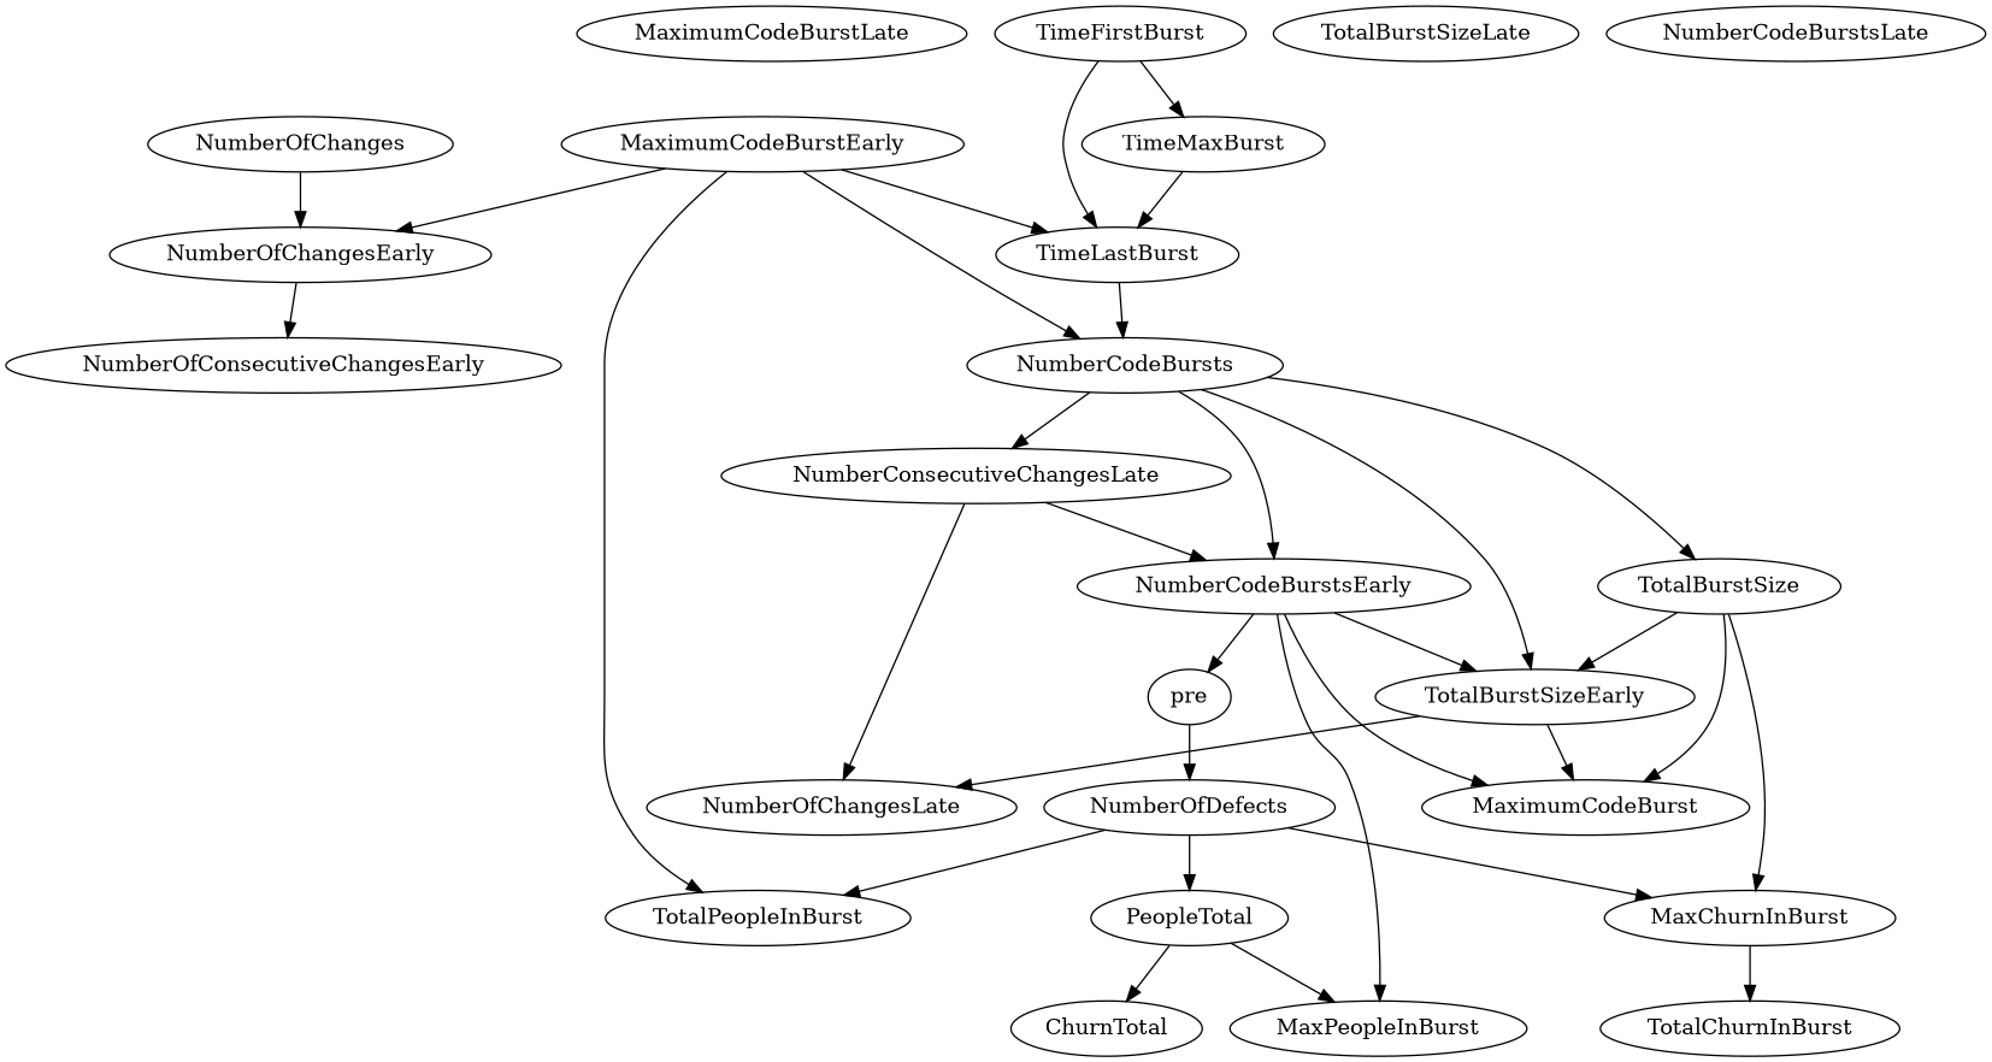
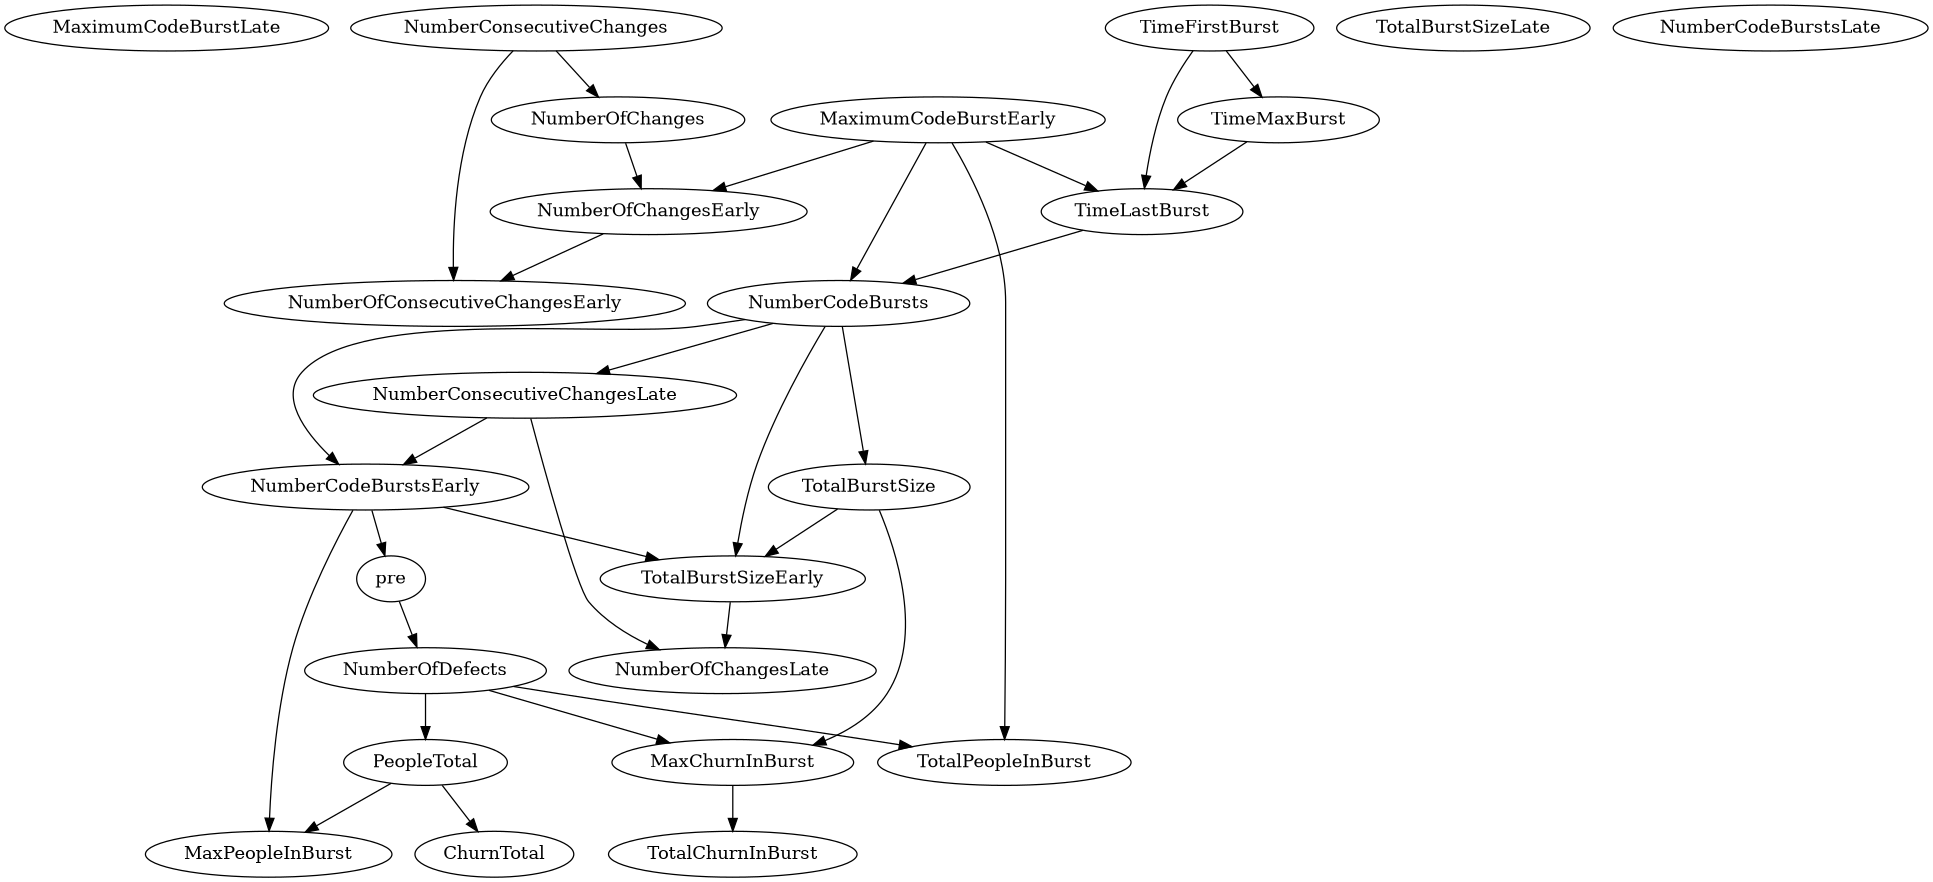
  digraph {
    MaximumCodeBurstLate
    NumberOfChanges
    NumberOfChangesEarly
    NumberOfConsecutiveChangesEarly
    TotalBurstSizeLate
    NumberCodeBurstsLate
    MaxChurnInBurst
    TotalChurnInBurst
    MaximumCodeBurstEarly
    TotalPeopleInBurst
    TimeLastBurst
    NumberCodeBursts
    NumberCodeBurstsEarly
    MaxPeopleInBurst
-   MaximumCodeBurst
    TotalBurstSizeEarly
    pre
    NumberConsecutiveChangesLate
    TotalBurstSize
    NumberOfChangesLate
    NumberOfDefects
    TimeFirstBurst
    TimeMaxBurst
+   NumberConsecutiveChanges
    PeopleTotal
    ChurnTotal
    NumberOfChanges -> NumberOfChangesEarly
    NumberOfChangesEarly -> NumberOfConsecutiveChangesEarly
    MaxChurnInBurst -> TotalChurnInBurst
    MaximumCodeBurstEarly -> NumberOfChangesEarly
    MaximumCodeBurstEarly -> TotalPeopleInBurst
    MaximumCodeBurstEarly -> TimeLastBurst
    MaximumCodeBurstEarly -> NumberCodeBursts
    TimeLastBurst -> NumberCodeBursts
    NumberCodeBursts -> NumberCodeBurstsEarly
    NumberCodeBursts -> TotalBurstSizeEarly
    NumberCodeBursts -> NumberConsecutiveChangesLate
    NumberCodeBursts -> TotalBurstSize
    NumberCodeBurstsEarly -> MaxPeopleInBurst
-   NumberCodeBurstsEarly -> MaximumCodeBurst
    NumberCodeBurstsEarly -> TotalBurstSizeEarly
    NumberCodeBurstsEarly -> pre
-   TotalBurstSizeEarly -> MaximumCodeBurst
    TotalBurstSizeEarly -> NumberOfChangesLate
    pre -> NumberOfDefects
    NumberConsecutiveChangesLate -> NumberCodeBurstsEarly
    NumberConsecutiveChangesLate -> NumberOfChangesLate
    TotalBurstSize -> MaxChurnInBurst
-   TotalBurstSize -> MaximumCodeBurst
    TotalBurstSize -> TotalBurstSizeEarly
    NumberOfDefects -> MaxChurnInBurst
    NumberOfDefects -> TotalPeopleInBurst
    NumberOfDefects -> PeopleTotal
    TimeFirstBurst -> TimeLastBurst
    TimeFirstBurst -> TimeMaxBurst
    TimeMaxBurst -> TimeLastBurst
+   NumberConsecutiveChanges -> NumberOfChanges
+   NumberConsecutiveChanges -> NumberOfConsecutiveChangesEarly
    PeopleTotal -> MaxPeopleInBurst
    PeopleTotal -> ChurnTotal
  }
